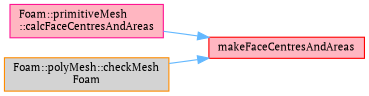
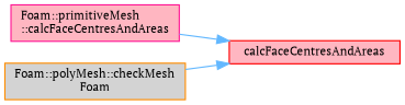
  digraph {
    fontname="PT Serif"
    rankdir=RL
    node [fillcolor=lightpink fontname="PT Serif" fontsize=10 shape=box style=filled]
    edge [color=steelblue1 dir=back fontname="PT Serif" fontsize=10 labelfontname=Helvetica labelfontsize=10 style=solid]
-   n1 [color=red fontcolor=black height=0.2 label=makeFaceCentresAndAreas width=0.4]
+   n1 [color=red fontcolor=black height=0.2 label=calcFaceCentresAndAreas width=0.4]
    n2 [color=deeppink height=0.2 label="Foam::primitiveMesh\l::calcFaceCentresAndAreas" width=0.4]
    n3 [color=darkorange fillcolor=lightgrey height=0.2 label="Foam::polyMesh::checkMesh\lFoam" width=0.4]
    n1 -> n2
    n1 -> n3
  }
